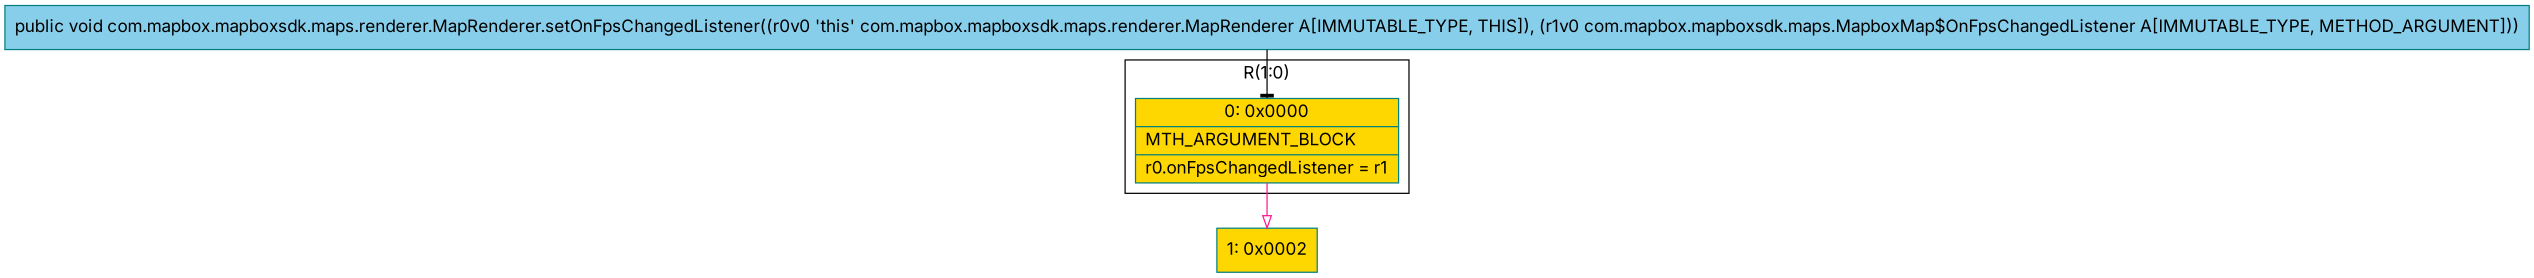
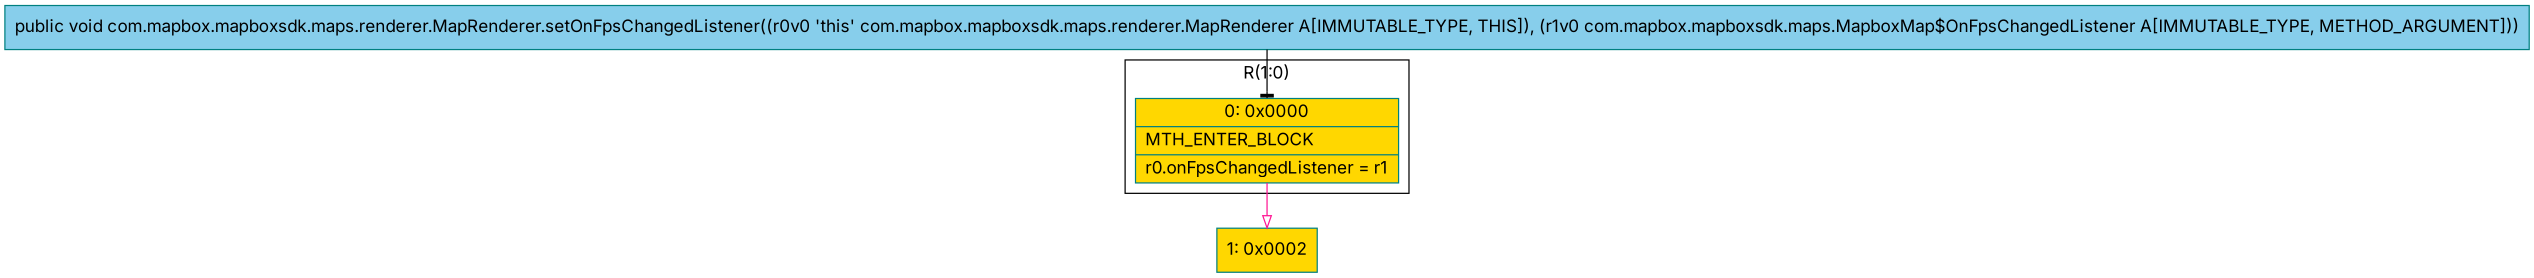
  digraph {
    fontname=Inter
    node [color=teal shape=record style=filled fillcolor=gold fontname=Inter]
    edge [fontname=Inter]
-   n1 [label="{0\:\ 0x0000|MTH_ARGUMENT_BLOCK\l|r0.onFpsChangedListener = r1\l}"]
+   n1 [label="{0\:\ 0x0000|MTH_ENTER_BLOCK\l|r0.onFpsChangedListener = r1\l}"]
    n2 [label="{1\:\ 0x0002}"]
    n3 [label="{public void com.mapbox.mapboxsdk.maps.renderer.MapRenderer.setOnFpsChangedListener((r0v0 'this' com.mapbox.mapboxsdk.maps.renderer.MapRenderer A[IMMUTABLE_TYPE, THIS]), (r1v0 com.mapbox.mapboxsdk.maps.MapboxMap$OnFpsChangedListener A[IMMUTABLE_TYPE, METHOD_ARGUMENT])) }" fillcolor=skyblue]
    subgraph cluster_1 {
      label="R(1:0)"
      n1
    }
    n1 -> n2 [color=deeppink arrowhead=onormal]
    n3 -> n1 [color=black arrowhead=tee]
  }
